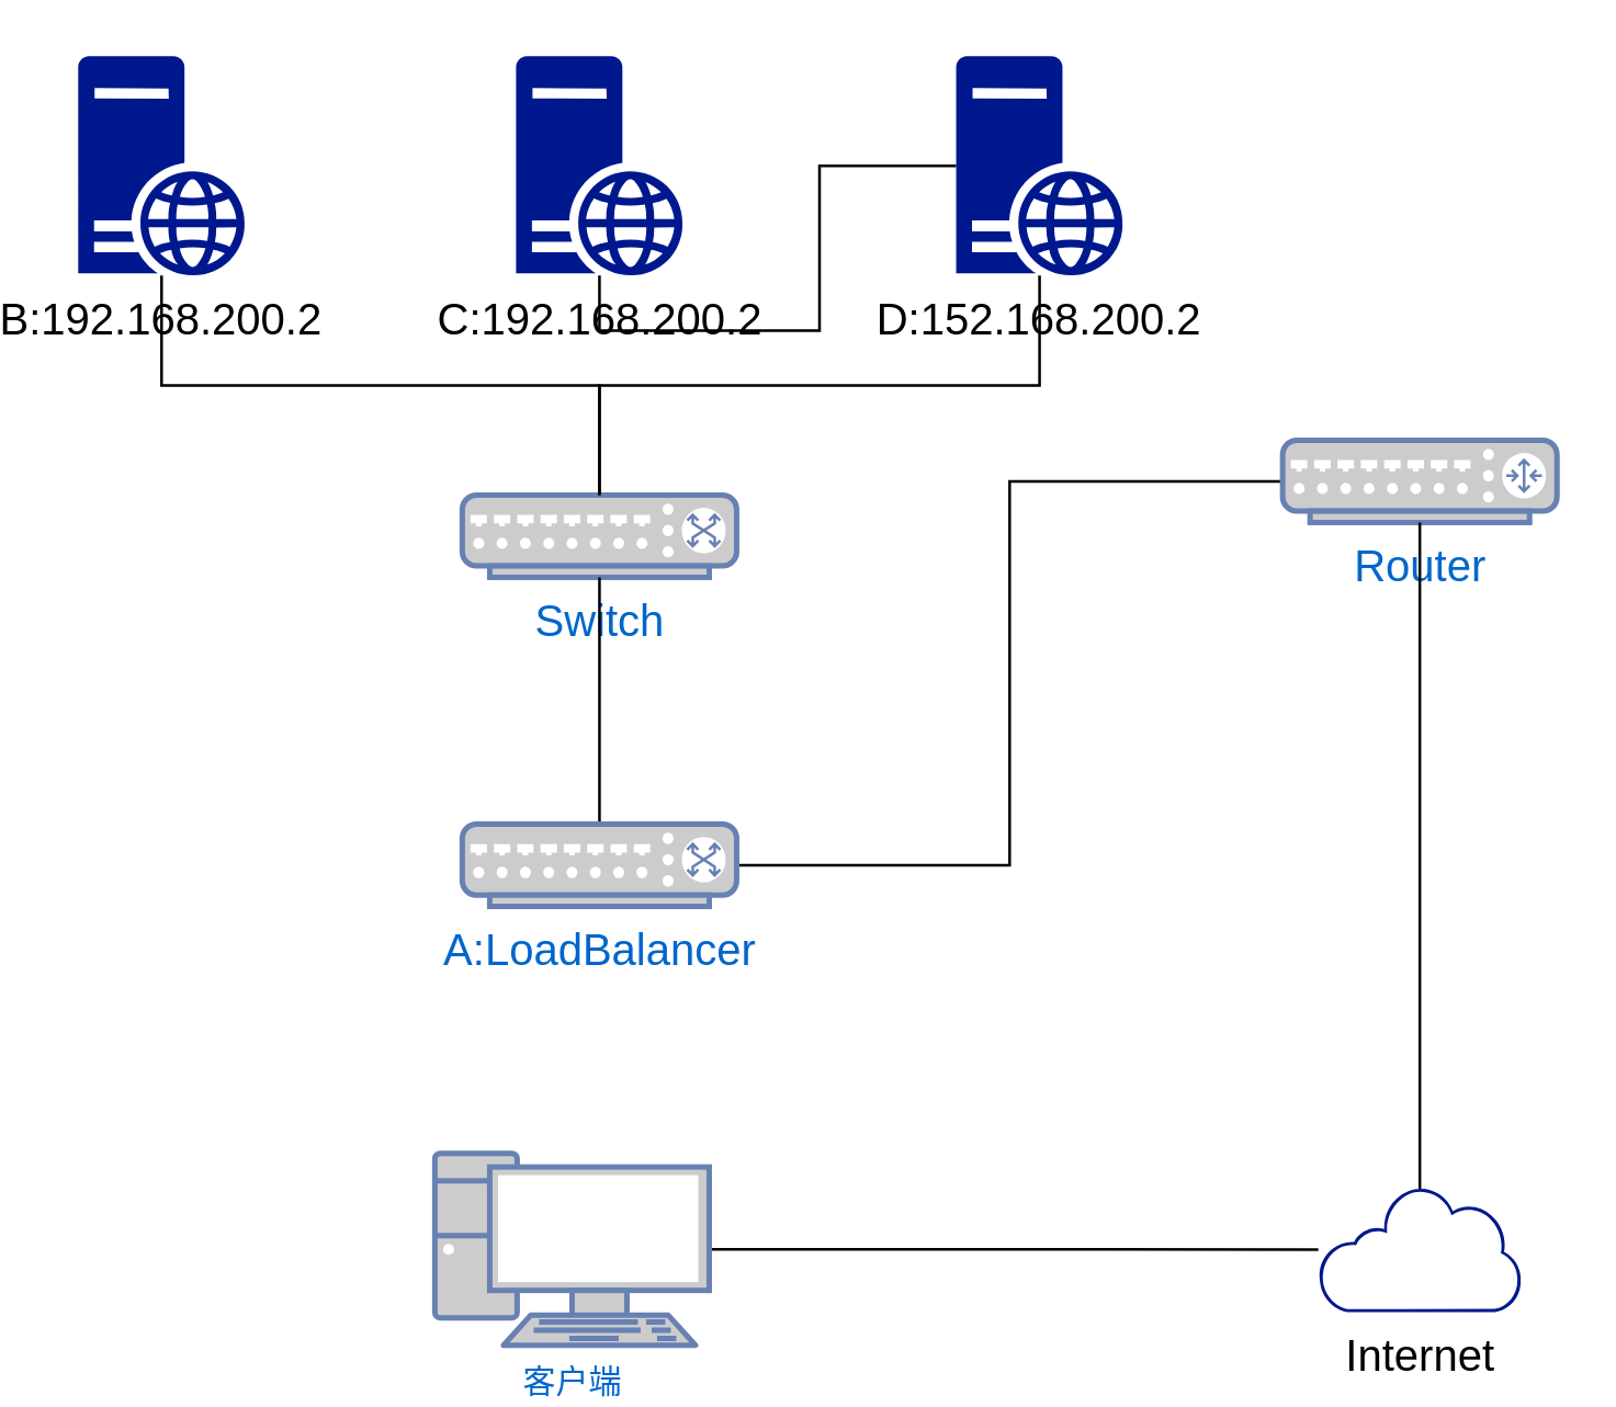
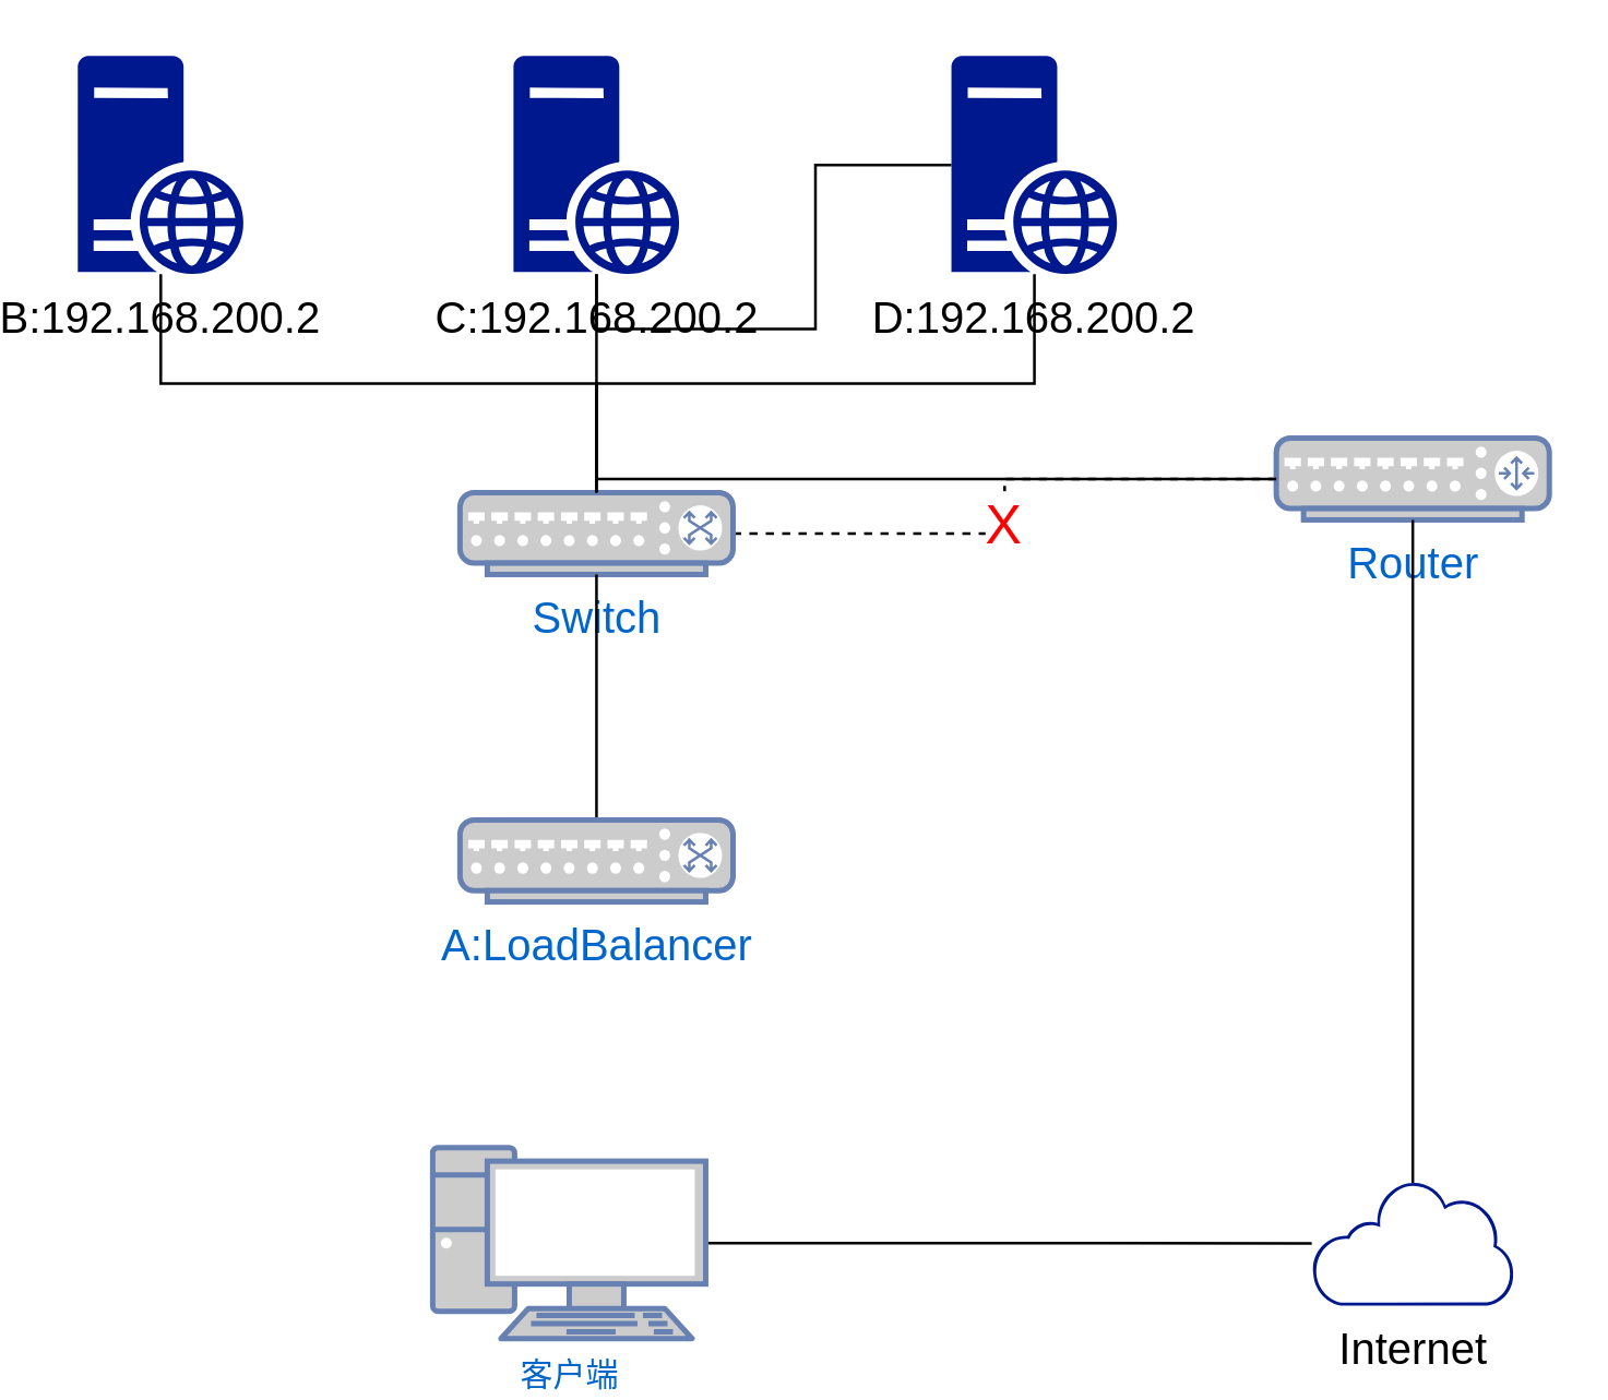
  <mxCell id="0" />
  <mxCell id="1" parent="0" />
- <mxCell id="2" style="edgeStyle=orthogonalEdgeStyle;rounded=0;orthogonalLoop=1;jettySize=auto;html=1;exitX=0;exitY=0.5;exitDx=0;exitDy=0;exitPerimeter=0;entryX=1;entryY=0.5;entryDx=0;entryDy=0;entryPerimeter=0;endArrow=none;endFill=0;" edge="1" parent="1" source="3" target="14"><mxGeometry relative="1" as="geometry" /></mxCell>
+ <mxCell id="2" style="edgeStyle=orthogonalEdgeStyle;rounded=0;orthogonalLoop=1;jettySize=auto;html=1;exitX=0;exitY=0.5;exitDx=0;exitDy=0;exitPerimeter=0;endArrow=none;endFill=0;" edge="1" parent="1" source="3" target="16"><mxGeometry relative="1" as="geometry" /></mxCell>
  <mxCell id="3" value="&lt;font style=&quot;font-size: 16px&quot;&gt;Router&lt;/font&gt;" style="fontColor=#0066CC;verticalAlign=top;verticalLabelPosition=bottom;labelPosition=center;align=center;html=1;outlineConnect=0;fillColor=#CCCCCC;strokeColor=#6881B3;gradientColor=none;gradientDirection=north;strokeWidth=2;shape=mxgraph.networks.router;" vertex="1" parent="1"><mxGeometry x="459" y="160" width="100" height="30" as="geometry" /></mxCell>
+ <mxCell id="4" style="edgeStyle=orthogonalEdgeStyle;rounded=0;orthogonalLoop=1;jettySize=auto;html=1;exitX=1;exitY=0.5;exitDx=0;exitDy=0;exitPerimeter=0;endArrow=none;endFill=0;dashed=1;" edge="1" parent="1" source="6" target="3"><mxGeometry relative="1" as="geometry" /></mxCell>
+ <mxCell id="5" value="&lt;font style=&quot;font-size: 20px&quot; color=&quot;#ff0000&quot;&gt;X&lt;/font&gt;" style="edgeLabel;html=1;align=center;verticalAlign=middle;resizable=0;points=[];" vertex="1" connectable="0" parent="4"><mxGeometry x="-0.051" y="1" relative="1" as="geometry"><mxPoint as="offset" /></mxGeometry></mxCell>
  <mxCell id="6" value="&lt;font style=&quot;font-size: 16px&quot;&gt;Switch&lt;/font&gt;" style="fontColor=#0066CC;verticalAlign=top;verticalLabelPosition=bottom;labelPosition=center;align=center;html=1;outlineConnect=0;fillColor=#CCCCCC;strokeColor=#6881B3;gradientColor=none;gradientDirection=north;strokeWidth=2;shape=mxgraph.networks.switch;" vertex="1" parent="1"><mxGeometry x="160" y="180" width="100" height="30" as="geometry" /></mxCell>
  <mxCell id="7" style="edgeStyle=orthogonalEdgeStyle;rounded=0;orthogonalLoop=1;jettySize=auto;html=1;endArrow=none;endFill=0;entryX=0.5;entryY=0;entryDx=0;entryDy=0;entryPerimeter=0;" edge="1" parent="1" source="8" target="6"><mxGeometry relative="1" as="geometry"><Array as="points"><mxPoint x="50" y="140" /><mxPoint x="210" y="140" /></Array></mxGeometry></mxCell>
  <mxCell id="8" value="&lt;font style=&quot;font-size: 16px&quot;&gt;B:192.168.200.2&lt;/font&gt;" style="aspect=fixed;pointerEvents=1;shadow=0;dashed=0;html=1;strokeColor=none;labelPosition=center;verticalLabelPosition=bottom;verticalAlign=top;align=center;fillColor=#00188D;shape=mxgraph.mscae.enterprise.web_server" vertex="1" parent="1"><mxGeometry x="20" y="20" width="60.8" height="80" as="geometry" /></mxCell>
  <mxCell id="9" style="edgeStyle=orthogonalEdgeStyle;rounded=0;orthogonalLoop=1;jettySize=auto;html=1;exitX=1;exitY=0.5;exitDx=0;exitDy=0;exitPerimeter=0;endArrow=none;endFill=0;" edge="1" parent="1" source="10" target="12"><mxGeometry relative="1" as="geometry" /></mxCell>
  <mxCell id="10" value="客户端" style="fontColor=#0066CC;verticalAlign=top;verticalLabelPosition=bottom;labelPosition=center;align=center;html=1;outlineConnect=0;fillColor=#CCCCCC;strokeColor=#6881B3;gradientColor=none;gradientDirection=north;strokeWidth=2;shape=mxgraph.networks.pc;" vertex="1" parent="1"><mxGeometry x="150" y="420" width="100" height="70" as="geometry" /></mxCell>
  <mxCell id="11" style="edgeStyle=orthogonalEdgeStyle;rounded=0;orthogonalLoop=1;jettySize=auto;html=1;exitX=0.5;exitY=0.02;exitDx=0;exitDy=0;exitPerimeter=0;entryX=0.5;entryY=1;entryDx=0;entryDy=0;entryPerimeter=0;endArrow=none;endFill=0;" edge="1" parent="1" source="12" target="3"><mxGeometry relative="1" as="geometry" /></mxCell>
  <mxCell id="12" value="&lt;font style=&quot;font-size: 16px&quot;&gt;Internet&lt;/font&gt;" style="aspect=fixed;pointerEvents=1;shadow=0;dashed=0;html=1;strokeColor=none;labelPosition=center;verticalLabelPosition=bottom;verticalAlign=top;align=center;fillColor=#00188D;shape=mxgraph.mscae.enterprise.internet_hollow" vertex="1" parent="1"><mxGeometry x="472" y="432.06" width="74" height="45.88" as="geometry" /></mxCell>
  <mxCell id="13" style="edgeStyle=orthogonalEdgeStyle;rounded=0;orthogonalLoop=1;jettySize=auto;html=1;exitX=0.5;exitY=0;exitDx=0;exitDy=0;exitPerimeter=0;endArrow=none;endFill=0;" edge="1" parent="1" source="14" target="6"><mxGeometry relative="1" as="geometry" /></mxCell>
  <mxCell id="14" value="&lt;font style=&quot;font-size: 16px&quot;&gt;A:LoadBalancer&lt;/font&gt;" style="fontColor=#0066CC;verticalAlign=top;verticalLabelPosition=bottom;labelPosition=center;align=center;html=1;outlineConnect=0;fillColor=#CCCCCC;strokeColor=#6881B3;gradientColor=none;gradientDirection=north;strokeWidth=2;shape=mxgraph.networks.switch;" vertex="1" parent="1"><mxGeometry x="160" y="300" width="100" height="30" as="geometry" /></mxCell>
  <mxCell id="15" style="edgeStyle=orthogonalEdgeStyle;rounded=0;orthogonalLoop=1;jettySize=auto;html=1;exitX=0.5;exitY=1;exitDx=0;exitDy=0;exitPerimeter=0;endArrow=none;endFill=0;" edge="1" parent="1" source="16" target="18"><mxGeometry relative="1" as="geometry" /></mxCell>
  <mxCell id="16" value="&lt;font style=&quot;font-size: 16px&quot;&gt;C:192.168.200.2&lt;/font&gt;" style="aspect=fixed;pointerEvents=1;shadow=0;dashed=0;html=1;strokeColor=none;labelPosition=center;verticalLabelPosition=bottom;verticalAlign=top;align=center;fillColor=#00188D;shape=mxgraph.mscae.enterprise.web_server" vertex="1" parent="1"><mxGeometry x="179.6" y="20" width="60.8" height="80" as="geometry" /></mxCell>
  <mxCell id="17" style="edgeStyle=orthogonalEdgeStyle;rounded=0;orthogonalLoop=1;jettySize=auto;html=1;exitX=0.5;exitY=1;exitDx=0;exitDy=0;exitPerimeter=0;entryX=0.5;entryY=0;entryDx=0;entryDy=0;entryPerimeter=0;endArrow=none;endFill=0;" edge="1" parent="1" source="18" target="6"><mxGeometry relative="1" as="geometry" /></mxCell>
- <mxCell id="18" value="&lt;font style=&quot;font-size: 16px&quot;&gt;D:152.168.200.2&lt;/font&gt;" style="aspect=fixed;pointerEvents=1;shadow=0;dashed=0;html=1;strokeColor=none;labelPosition=center;verticalLabelPosition=bottom;verticalAlign=top;align=center;fillColor=#00188D;shape=mxgraph.mscae.enterprise.web_server" vertex="1" parent="1"><mxGeometry x="340" y="20" width="60.8" height="80" as="geometry" /></mxCell>
+ <mxCell id="18" value="&lt;font style=&quot;font-size: 16px&quot;&gt;D:192.168.200.2&lt;/font&gt;" style="aspect=fixed;pointerEvents=1;shadow=0;dashed=0;html=1;strokeColor=none;labelPosition=center;verticalLabelPosition=bottom;verticalAlign=top;align=center;fillColor=#00188D;shape=mxgraph.mscae.enterprise.web_server" vertex="1" parent="1"><mxGeometry x="340" y="20" width="60.8" height="80" as="geometry" /></mxCell>
